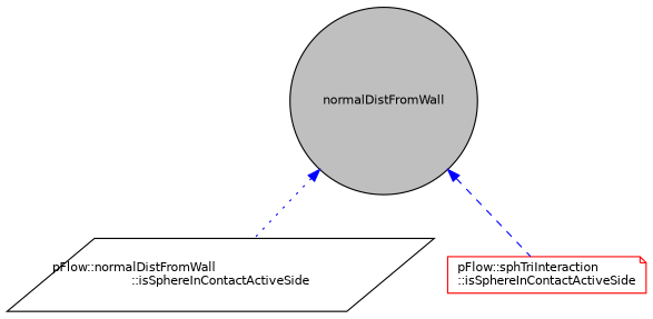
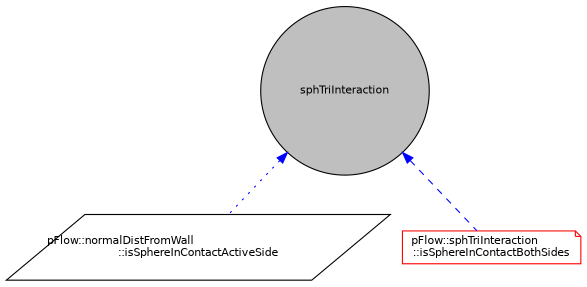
  digraph {
    rankdir=TB
    node [color=black fillcolor=white fontname=Helvetica fontsize=10 style=filled]
    edge [color=blue dir=back fontname=Helvetica fontsize=10 labelfontname=Helvetica labelfontsize=10]
-   n1 [fillcolor=grey75 fontcolor=black height=0.2 label=normalDistFromWall shape=circle width=0.4]
+   n1 [fillcolor=grey75 fontcolor=black height=0.2 label=sphTriInteraction shape=circle width=0.4]
    n2 [height=0.2 label="pFlow::normalDistFromWall\l::isSphereInContactActiveSide" shape=parallelogram width=0.4]
-   n3 [color=red height=0.2 label="pFlow::sphTriInteraction\l::isSphereInContactActiveSide" shape=note width=0.4]
+   n3 [color=red height=0.2 label="pFlow::sphTriInteraction\l::isSphereInContactBothSides" shape=note width=0.4]
    n1 -> n2 [style=dotted]
    n1 -> n3 [style=dashed]
  }
